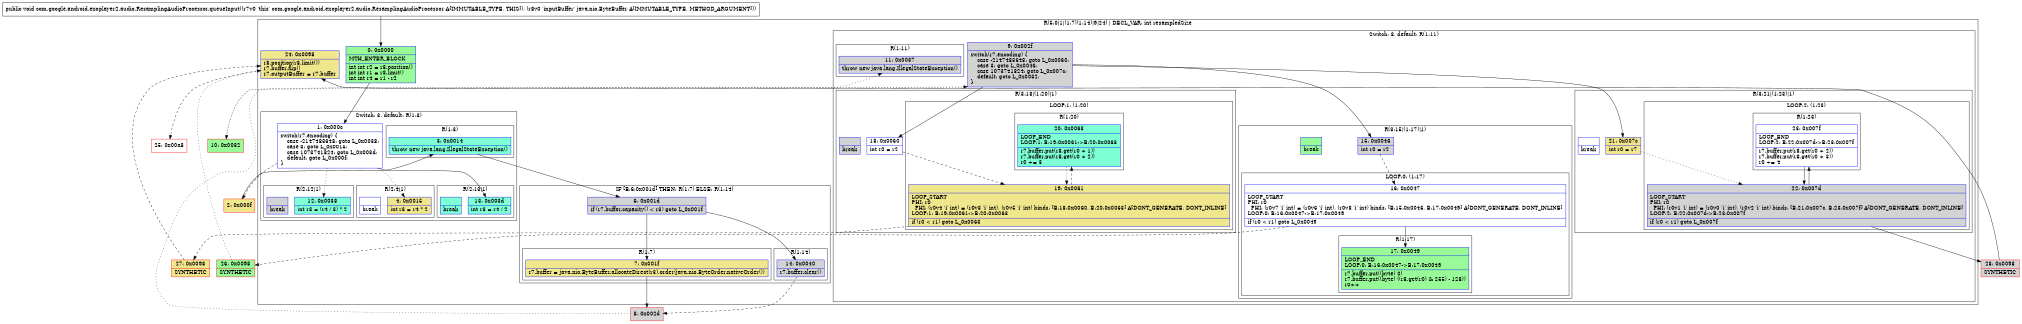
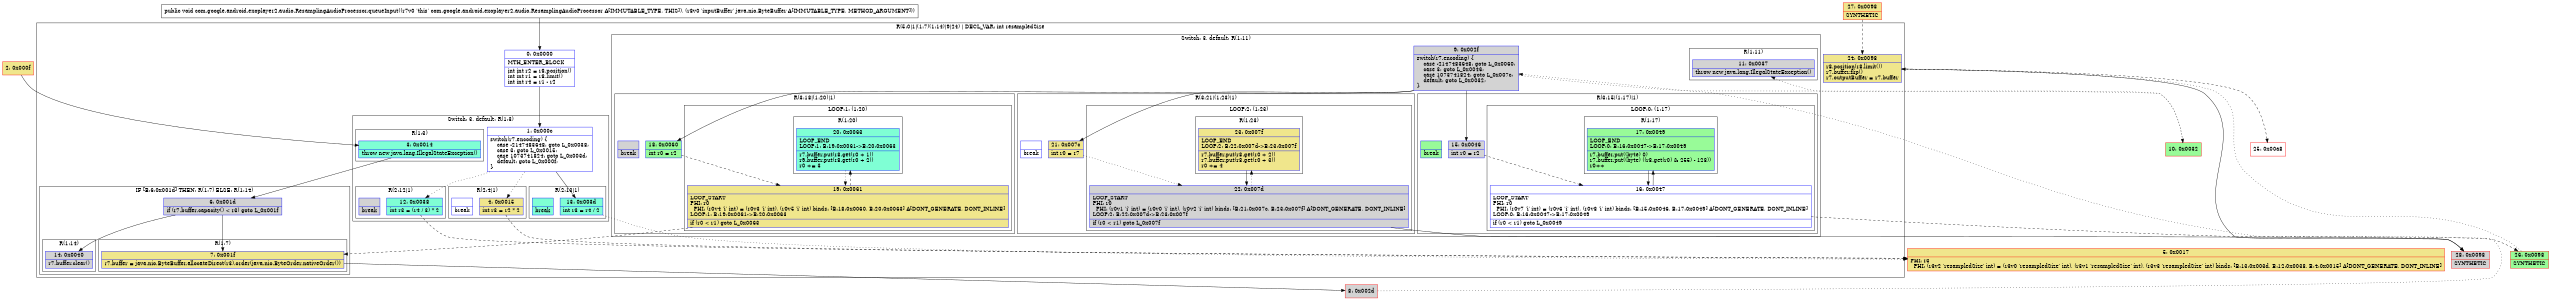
  digraph {
    node [color=blue fillcolor=lightgrey shape=record style=filled]
    edge [style=solid]
    n1 [fillcolor=aquamarine label="{12\:\ 0x0038|int r3 = (r4 \/ 3) * 2\l}"]
    n2 [label="{|break\l}"]
-   n3 [fillcolor=khaki label="{4\:\ 0x0015|int r3 = r4 * 2\l}"]
+   n3 [fillcolor=khaki label="{4\:\ 0x0015|int r3 = r2 * 2\l}"]
    n4 [fillcolor=white label="{|break\l}"]
    n5 [fillcolor=aquamarine label="{13\:\ 0x003d|int r3 = r4 \/ 2\l}"]
    n6 [fillcolor=aquamarine label="{|break\l}"]
    n7 [fillcolor=aquamarine label="{3\:\ 0x0014|throw new java.lang.IllegalStateException()\l}"]
    n8 [fillcolor=white label="{1\:\ 0x000c|switch(r7.encoding) \{\l    case \-2147483648: goto L_0x0038;\l    case 3: goto L_0x0015;\l    case 1073741824: goto L_0x003d;\l    default: goto L_0x000f;\l\}\l}"]
    n9 [fillcolor=khaki label="{7\:\ 0x001f|r7.buffer = java.nio.ByteBuffer.allocateDirect(r3).order(java.nio.ByteOrder.nativeOrder())\l}"]
    n10 [label="{14\:\ 0x0040|r7.buffer.clear()\l}"]
    n11 [label="{6\:\ 0x001d|if (r7.buffer.capacity() \< r3) goto L_0x001f\l}"]
-   n12 [fillcolor=aquamarine label="{20\:\ 0x0063|LOOP_END\lLOOP:1: B:19:0x0061\-\>B:20:0x0063\l|r7.buffer.put(r8.get(r0 + 1))\lr7.buffer.put(r8.get(r0 + 2))\lr0 += 3\l}"]
+   n12 [fillcolor=aquamarine label="{20\:\ 0x0063|LOOP_END\lLOOP:1: B:19:0x0061\-\>B:20:0x0063\l|r7.buffer.put(r8.get(r0 + 1))\lr9.buffer.put(r8.get(r0 + 2))\lr0 += 3\l}"]
    n13 [fillcolor=khaki label="{19\:\ 0x0061|LOOP_START\lPHI: r0 \l  PHI: (r0v4 'i' int) = (r0v3 'i' int), (r0v5 'i' int) binds: [B:18:0x0060, B:20:0x0063] A[DONT_GENERATE, DONT_INLINE]\lLOOP:1: B:19:0x0061\-\>B:20:0x0063\l|if (r0 \< r1) goto L_0x0063\l}"]
-   n14 [fillcolor=white label="{18\:\ 0x0060|int r0 = r2\l}"]
+   n14 [fillcolor=palegreen label="{18\:\ 0x0060|int r0 = r2\l}"]
    n15 [label="{|break\l}"]
    n16 [fillcolor=palegreen label="{17\:\ 0x0049|LOOP_END\lLOOP:0: B:16:0x0047\-\>B:17:0x0049\l|r7.buffer.put((byte) 0)\lr7.buffer.put((byte) ((r8.get(r0) & 255) \- 128))\lr0++\l}"]
    n17 [fillcolor=white label="{16\:\ 0x0047|LOOP_START\lPHI: r0 \l  PHI: (r0v7 'i' int) = (r0v6 'i' int), (r0v8 'i' int) binds: [B:15:0x0046, B:17:0x0049] A[DONT_GENERATE, DONT_INLINE]\lLOOP:0: B:16:0x0047\-\>B:17:0x0049\l|if (r0 \< r1) goto L_0x0049\l}"]
    n18 [label="{15\:\ 0x0046|int r0 = r2\l}"]
    n19 [fillcolor=palegreen label="{|break\l}"]
-   n20 [fillcolor=white label="{23\:\ 0x007f|LOOP_END\lLOOP:2: B:22:0x007d\-\>B:23:0x007f\l|r7.buffer.put(r8.get(r0 + 2))\lr7.buffer.put(r8.get(r0 + 3))\lr0 += 4\l}"]
+   n20 [fillcolor=khaki label="{23\:\ 0x007f|LOOP_END\lLOOP:2: B:22:0x007d\-\>B:23:0x007f\l|r7.buffer.put(r8.get(r0 + 2))\lr7.buffer.put(r8.get(r0 + 3))\lr0 += 4\l}"]
    n21 [label="{22\:\ 0x007d|LOOP_START\lPHI: r0 \l  PHI: (r0v1 'i' int) = (r0v0 'i' int), (r0v2 'i' int) binds: [B:21:0x007c, B:23:0x007f] A[DONT_GENERATE, DONT_INLINE]\lLOOP:2: B:22:0x007d\-\>B:23:0x007f\l|if (r0 \< r1) goto L_0x007f\l}"]
    n22 [fillcolor=khaki label="{21\:\ 0x007c|int r0 = r7\l}"]
    n23 [fillcolor=white label="{|break\l}"]
    n24 [label="{11\:\ 0x0037|throw new java.lang.IllegalStateException()\l}"]
    n25 [label="{9\:\ 0x002f|switch(r7.encoding) \{\l    case \-2147483648: goto L_0x0060;\l    case 3: goto L_0x0046;\l    case 1073741824: goto L_0x007c;\l    default: goto L_0x0032;\l\}\l}"]
-   n26 [fillcolor=palegreen label="{0\:\ 0x0000|MTH_ENTER_BLOCK\l|int int r2 = r8.position()\lint int r1 = r8.limit()\lint int r4 = r1 \- r2\l}"]
+   n26 [fillcolor=white label="{0\:\ 0x0000|MTH_ENTER_BLOCK\l|int int r2 = r8.position()\lint int r1 = r8.limit()\lint int r4 = r1 \- r2\l}"]
    n27 [fillcolor=khaki label="{24\:\ 0x0098|r8.position(r8.limit())\lr7.buffer.flip()\lr7.outputBuffer = r7.buffer\l}"]
+   n28 [color=red fillcolor=khaki label="{5\:\ 0x0017|PHI: r3 \l  PHI: (r3v2 'resampledSize' int) = (r3v0 'resampledSize' int), (r3v1 'resampledSize' int), (r3v3 'resampledSize' int) binds: [B:13:0x003d, B:12:0x0038, B:4:0x0015] A[DONT_GENERATE, DONT_INLINE]\l}"]
    n29 [color=red fillcolor=khaki label="{2\:\ 0x000f}"]
    n30 [color=red label="{8\:\ 0x002d}"]
    n31 [color=red fillcolor=khaki label="{27\:\ 0x0098|SYNTHETIC\l}"]
    n32 [color=red fillcolor=palegreen label="{26\:\ 0x0098|SYNTHETIC\l}"]
    n33 [color=red label="{28\:\ 0x0098|SYNTHETIC\l}"]
    n34 [color=red fillcolor=palegreen label="{10\:\ 0x0032}"]
    n35 [color=red fillcolor=white label="{25\:\ 0x00a8}"]
    n36 [fillcolor=white label="{public void com.google.android.exoplayer2.audio.ResamplingAudioProcessor.queueInput((r7v0 'this' com.google.android.exoplayer2.audio.ResamplingAudioProcessor A[IMMUTABLE_TYPE, THIS]), (r8v0 'inputBuffer' java.nio.ByteBuffer A[IMMUTABLE_TYPE, METHOD_ARGUMENT])) }" color=""]
    subgraph cluster_1 {
      label="R(5:0|1|(1:7)(1:14)|9|24) | DECL_VAR: int resampledSize\l"
      n26
      n27
      subgraph cluster_2 {
        label="Switch: 3, default: R(1:3)"
        n8
        subgraph cluster_3 {
          label="R(2:12|1)"
          n1
          n2
        }
        subgraph cluster_4 {
          label="R(2:4|1)"
          n3
          n4
        }
        subgraph cluster_5 {
          label="R(2:13|1)"
          n5
          n6
        }
        subgraph cluster_6 {
          label="R(1:3)"
          n7
        }
      }
      subgraph cluster_7 {
        label="IF [B:6:0x001d] THEN: R(1:7) ELSE: R(1:14)"
        n11
        subgraph cluster_8 {
          label="R(1:7)"
          n9
        }
        subgraph cluster_9 {
          label="R(1:14)"
          n10
        }
      }
      subgraph cluster_10 {
        label="Switch: 3, default: R(1:11)"
        n25
        subgraph cluster_11 {
          label="R(3:18|(1:20)|1)"
          n14
          n15
          subgraph cluster_12 {
            label="LOOP:1: (1:20)"
            n13
            subgraph cluster_13 {
              label="R(1:20)"
              n12
            }
          }
        }
        subgraph cluster_14 {
          label="R(3:15|(1:17)|1)"
          n18
          n19
          subgraph cluster_15 {
            label="LOOP:0: (1:17)"
            n17
            subgraph cluster_16 {
              label="R(1:17)"
              n16
            }
          }
        }
        subgraph cluster_17 {
          label="R(3:21|(1:23)|1)"
          n22
          n23
          subgraph cluster_18 {
            label="LOOP:2: (1:23)"
            n21
            subgraph cluster_19 {
              label="R(1:23)"
              n20
            }
          }
        }
        subgraph cluster_20 {
          label="R(1:11)"
          n24
        }
      }
    }
+   n1 -> n28 [style=dashed]
+   n3 -> n28 [style=dashed]
+   n5 -> n28 [style=dotted]
    n7 -> n11
    n8 -> n1 [style=dotted]
    n8 -> n3 [style=dotted]
    n8 -> n5
-   n8 -> n29 [style=dashed]
    n9 -> n30
-   n10 -> n30 [style=dashed]
    n11 -> n9
    n11 -> n10
    n12 -> n13 [style=dotted]
    n13 -> n12 [style=dashed]
-   n13 -> n31 [style=dashed]
+   n13 -> n9 [style=dashed]
    n14 -> n13 [style=dashed]
+   n16 -> n17
    n17 -> n16
    n17 -> n32 [style=dashed]
    n18 -> n17 [style=dashed]
    n20 -> n21
-   n21 -> n20
+   n21 -> n20 [style=dotted]
    n21 -> n33
    n22 -> n21 [style=dotted]
    n25 -> n14
    n25 -> n18
    n25 -> n22
    n25 -> n34 [style=dotted]
    n26 -> n8
    n27 -> n35 [style=dashed]
    n29 -> n7
    n30 -> n25 [style=dotted]
    n31 -> n27 [style=dashed]
    n32 -> n27 [style=dotted]
-   n33 -> n27
+   n27 -> n33
    n34 -> n24 [style=dotted]
    n36 -> n26
  }
